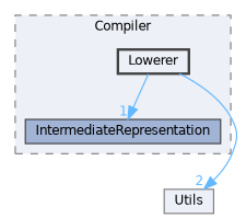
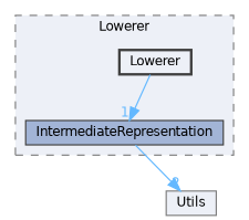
  digraph {
    compound=true
    node [color=grey25 fillcolor="#edf0f7" fontname=Helvetica fontsize=10 shape=box style=filled]
    edge [color=steelblue1 fontcolor=steelblue1 fontname=Helvetica fontsize=10 labeldistance=1.5 labelfontname=Helvetica labelfontsize=10]
    n1 [fillcolor="#a2b4d6" height=0.2 label=IntermediateRepresentation width=0.4]
    n2 [height=0.2 label=Lowerer style="filled,bold" width=0.4]
    n3 [color=grey50 height=0.2 label=Utils width=0.4]
    subgraph cluster_1 {
      bgcolor="#edf0f7"
      fontname=Helvetica
      fontsize=10
-     label=Compiler
+     label=Lowerer
      pencolor=grey50
      style="filled,dashed"
      n1
      n2
    }
    n2 -> n1 [headlabel=1]
-   n2 -> n3 [headlabel=2]
+   n1 -> n3 [headlabel=2]
  }
